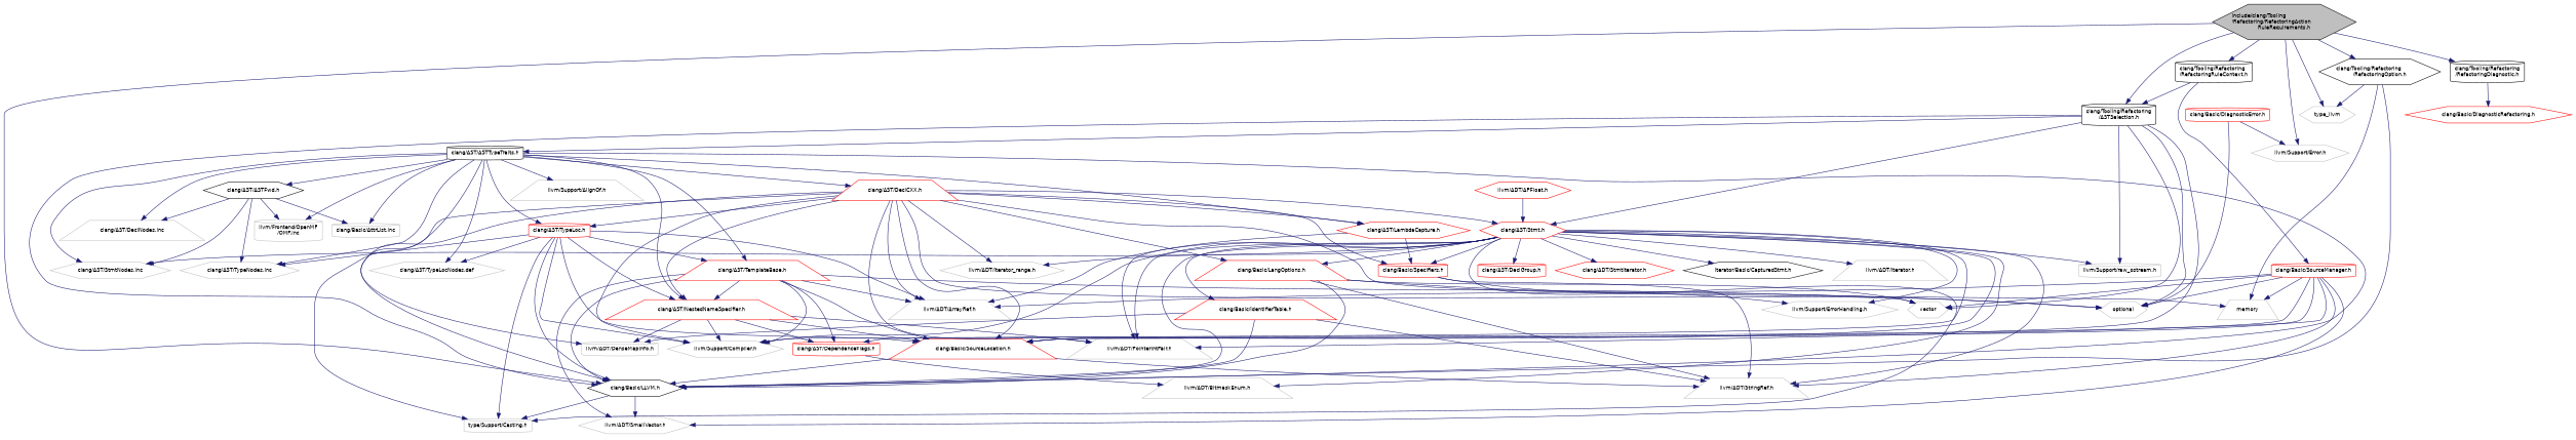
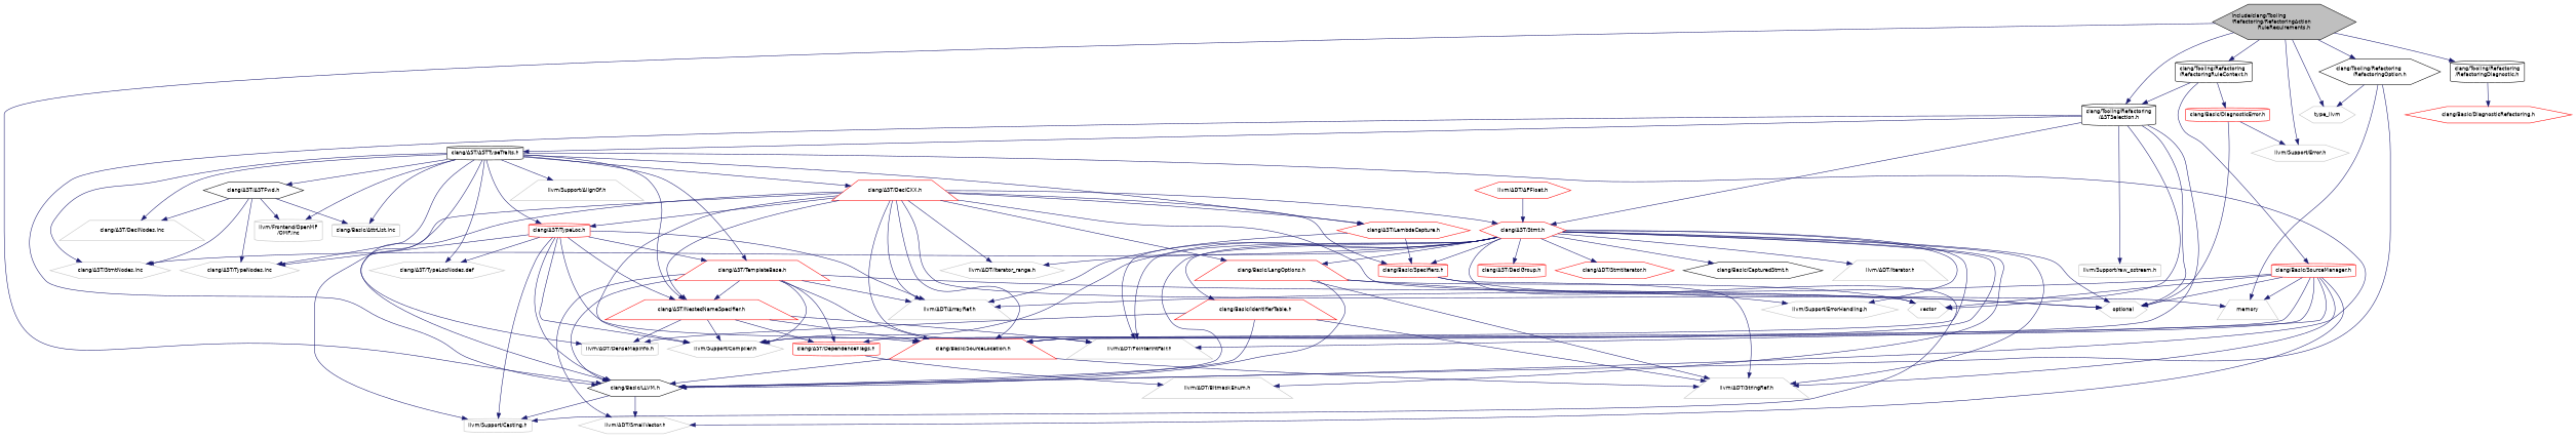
  digraph {
    node [color=grey75 fontname=Helvetica fontsize=10 shape=hexagon]
    edge [color=midnightblue fontname=Helvetica fontsize=10 labelfontname=Helvetica labelfontsize=10 style=solid]
    n1 [color=black fillcolor=grey75 fontcolor=black height=0.2 label="include/clang/Tooling\l/Refactoring/RefactoringAction\lRuleRequirements.h" style=filled width=0.4]
    n2 [color=black height=0.2 label="clang/Basic/LLVM.h" width=0.4]
    n3 [color=black height=0.2 label="clang/Tooling/Refactoring\l/ASTSelection.h" shape=cylinder width=0.4]
    n4 [color=black height=0.2 label="clang/Tooling/Refactoring\l/RefactoringDiagnostic.h" shape=cylinder width=0.4]
    n5 [color=black height=0.2 label="clang/Tooling/Refactoring\l/RefactoringOption.h" width=0.4]
    n6 [height=0.2 label=type_llvm width=0.4]
    n7 [color=black height=0.2 label="clang/Tooling/Refactoring\l/RefactoringRuleContext.h" shape=cylinder width=0.4]
    n8 [height=0.2 label="llvm/Support/Error.h" width=0.4]
-   n9 [height=0.2 label="type/Support/Casting.h" shape=cylinder width=0.4]
+   n9 [height=0.2 label="llvm/Support/Casting.h" shape=cylinder width=0.4]
    n10 [height=0.2 label="llvm/ADT/SmallVector.h" width=0.4]
    n11 [color=black height=0.2 label="clang/AST/ASTTypeTraits.h" shape=cylinder width=0.4]
    n12 [color=red height=0.2 label="clang/Basic/SourceLocation.h" shape=trapezium width=0.4]
    n13 [color=red height=0.2 label="clang/AST/Stmt.h" width=0.4]
    n14 [height=0.2 label=optional width=0.4]
    n15 [height=0.2 label=vector width=0.4]
    n16 [height=0.2 label="llvm/Support/raw_ostream.h" shape=cylinder width=0.4]
    n17 [color=red height=0.2 label="clang/Basic/DiagnosticRefactoring.h" width=0.4]
    n18 [height=0.2 label=memory shape=trapezium width=0.4]
    n19 [color=red height=0.2 label="clang/Basic/DiagnosticError.h" shape=cylinder width=0.4]
    n20 [color=red height=0.2 label="clang/Basic/SourceManager.h" shape=cylinder width=0.4]
    n21 [color=black height=0.2 label="clang/AST/ASTFwd.h" width=0.4]
    n22 [height=0.2 label="clang/AST/DeclNodes.inc" shape=trapezium width=0.4]
    n23 [height=0.2 label="clang/AST/StmtNodes.inc" width=0.4]
    n24 [height=0.2 label="clang/AST/TypeNodes.inc" width=0.4]
    n25 [height=0.2 label="llvm/Frontend/OpenMP\l/OMP.inc" shape=cylinder width=0.4]
    n26 [height=0.2 label="clang/Basic/AttrList.inc" shape=cylinder width=0.4]
    n27 [color=red height=0.2 label="clang/AST/DeclCXX.h" shape=trapezium width=0.4]
    n28 [color=red height=0.2 label="clang/AST/LambdaCapture.h" width=0.4]
    n29 [color=red height=0.2 label="clang/AST/NestedNameSpecifier.h" shape=trapezium width=0.4]
    n30 [height=0.2 label="llvm/ADT/DenseMapInfo.h" shape=cylinder width=0.4]
    n31 [color=red height=0.2 label="clang/AST/TypeLoc.h" shape=cylinder width=0.4]
    n32 [color=red height=0.2 label="clang/AST/TemplateBase.h" shape=trapezium width=0.4]
    n33 [height=0.2 label="clang/AST/TypeLocNodes.def" width=0.4]
    n34 [height=0.2 label="llvm/Support/AlignOf.h" shape=trapezium width=0.4]
    n35 [height=0.2 label="llvm/ADT/StringRef.h" shape=trapezium width=0.4]
    n36 [height=0.2 label="llvm/ADT/PointerIntPair.h" shape=trapezium width=0.4]
    n37 [height=0.2 label="llvm/Support/Compiler.h" width=0.4]
    n38 [color=red height=0.2 label="clang/Basic/LangOptions.h" shape=trapezium width=0.4]
    n39 [color=red height=0.2 label="clang/Basic/Specifiers.h" shape=cylinder width=0.4]
    n40 [height=0.2 label="llvm/ADT/ArrayRef.h" shape=trapezium width=0.4]
    n41 [height=0.2 label="llvm/ADT/iterator_range.h" width=0.4]
    n42 [color=red height=0.2 label="clang/AST/DependenceFlags.h" shape=cylinder width=0.4]
    n43 [height=0.2 label="llvm/ADT/BitmaskEnum.h" shape=trapezium width=0.4]
    n44 [color=red height=0.2 label="clang/AST/DeclGroup.h" shape=cylinder width=0.4]
    n45 [color=red height=0.2 label="clang/ADT/StmtIterator.h" width=0.4]
-   n46 [color=black height=0.2 label="iterator/Basic/CapturedStmt.h" width=0.4]
+   n46 [color=black height=0.2 label="clang/Basic/CapturedStmt.h" width=0.4]
    n47 [color=red height=0.2 label="clang/Basic/IdentifierTable.h" shape=trapezium width=0.4]
    n48 [height=0.2 label="llvm/Support/ErrorHandling.h" width=0.4]
    n49 [height=0.2 label="llvm/ADT/iterator.h" shape=trapezium width=0.4]
    n50 [color=red height=0.2 label="llvm/ADT/APFloat.h" width=0.4]
    n1 -> n2
    n1 -> n3
    n1 -> n4
    n1 -> n5
    n1 -> n6
    n1 -> n7
    n1 -> n8
    n2 -> n9
    n2 -> n10
    n3 -> n2
    n3 -> n11
    n3 -> n12
    n3 -> n13
    n3 -> n14
    n3 -> n15
    n3 -> n16
    n4 -> n17
    n5 -> n2
    n5 -> n6
    n5 -> n18
    n7 -> n3
+   n7 -> n19
    n7 -> n20
    n11 -> n2
    n11 -> n21
    n11 -> n22
    n11 -> n23
    n11 -> n24
    n11 -> n25
    n11 -> n26
    n11 -> n27
    n11 -> n28
    n11 -> n29
    n11 -> n30
    n11 -> n31
    n11 -> n32
    n11 -> n33
    n11 -> n34
    n12 -> n2
    n12 -> n35
    n13 -> n2
    n13 -> n9
    n13 -> n12
-   n13 -> n16
+   n13 -> n14
    n13 -> n23
    n13 -> n35
    n13 -> n36
    n13 -> n37
    n13 -> n38
    n13 -> n39
    n13 -> n40
    n13 -> n41
    n13 -> n42
    n13 -> n43
    n13 -> n44
    n13 -> n45
    n13 -> n46
    n13 -> n47
    n13 -> n48
    n13 -> n49
    n19 -> n8
    n19 -> n14
    n20 -> n10
    n20 -> n12
    n20 -> n14
    n20 -> n15
    n20 -> n18
    n20 -> n35
    n20 -> n36
    n20 -> n37
    n20 -> n40
    n21 -> n22
    n21 -> n23
    n21 -> n24
    n21 -> n25
    n21 -> n26
    n27 -> n2
    n27 -> n9
    n27 -> n12
    n27 -> n13
    n27 -> n15
    n27 -> n18
    n27 -> n28
    n27 -> n29
    n27 -> n31
    n27 -> n36
    n27 -> n37
    n27 -> n38
    n27 -> n39
    n27 -> n40
    n27 -> n41
    n28 -> n36
    n28 -> n39
    n29 -> n12
    n29 -> n30
    n29 -> n36
    n29 -> n37
    n29 -> n42
    n31 -> n2
    n31 -> n9
    n31 -> n12
    n31 -> n24
    n31 -> n29
    n31 -> n32
    n31 -> n33
    n31 -> n37
    n31 -> n40
    n32 -> n2
    n32 -> n10
    n32 -> n12
    n32 -> n14
    n32 -> n29
    n32 -> n37
    n32 -> n40
    n32 -> n42
    n38 -> n2
    n38 -> n14
    n38 -> n15
    n38 -> n35
    n39 -> n35
    n39 -> n48
    n42 -> n43
    n47 -> n2
    n47 -> n30
    n47 -> n35
    n50 -> n13
  }
